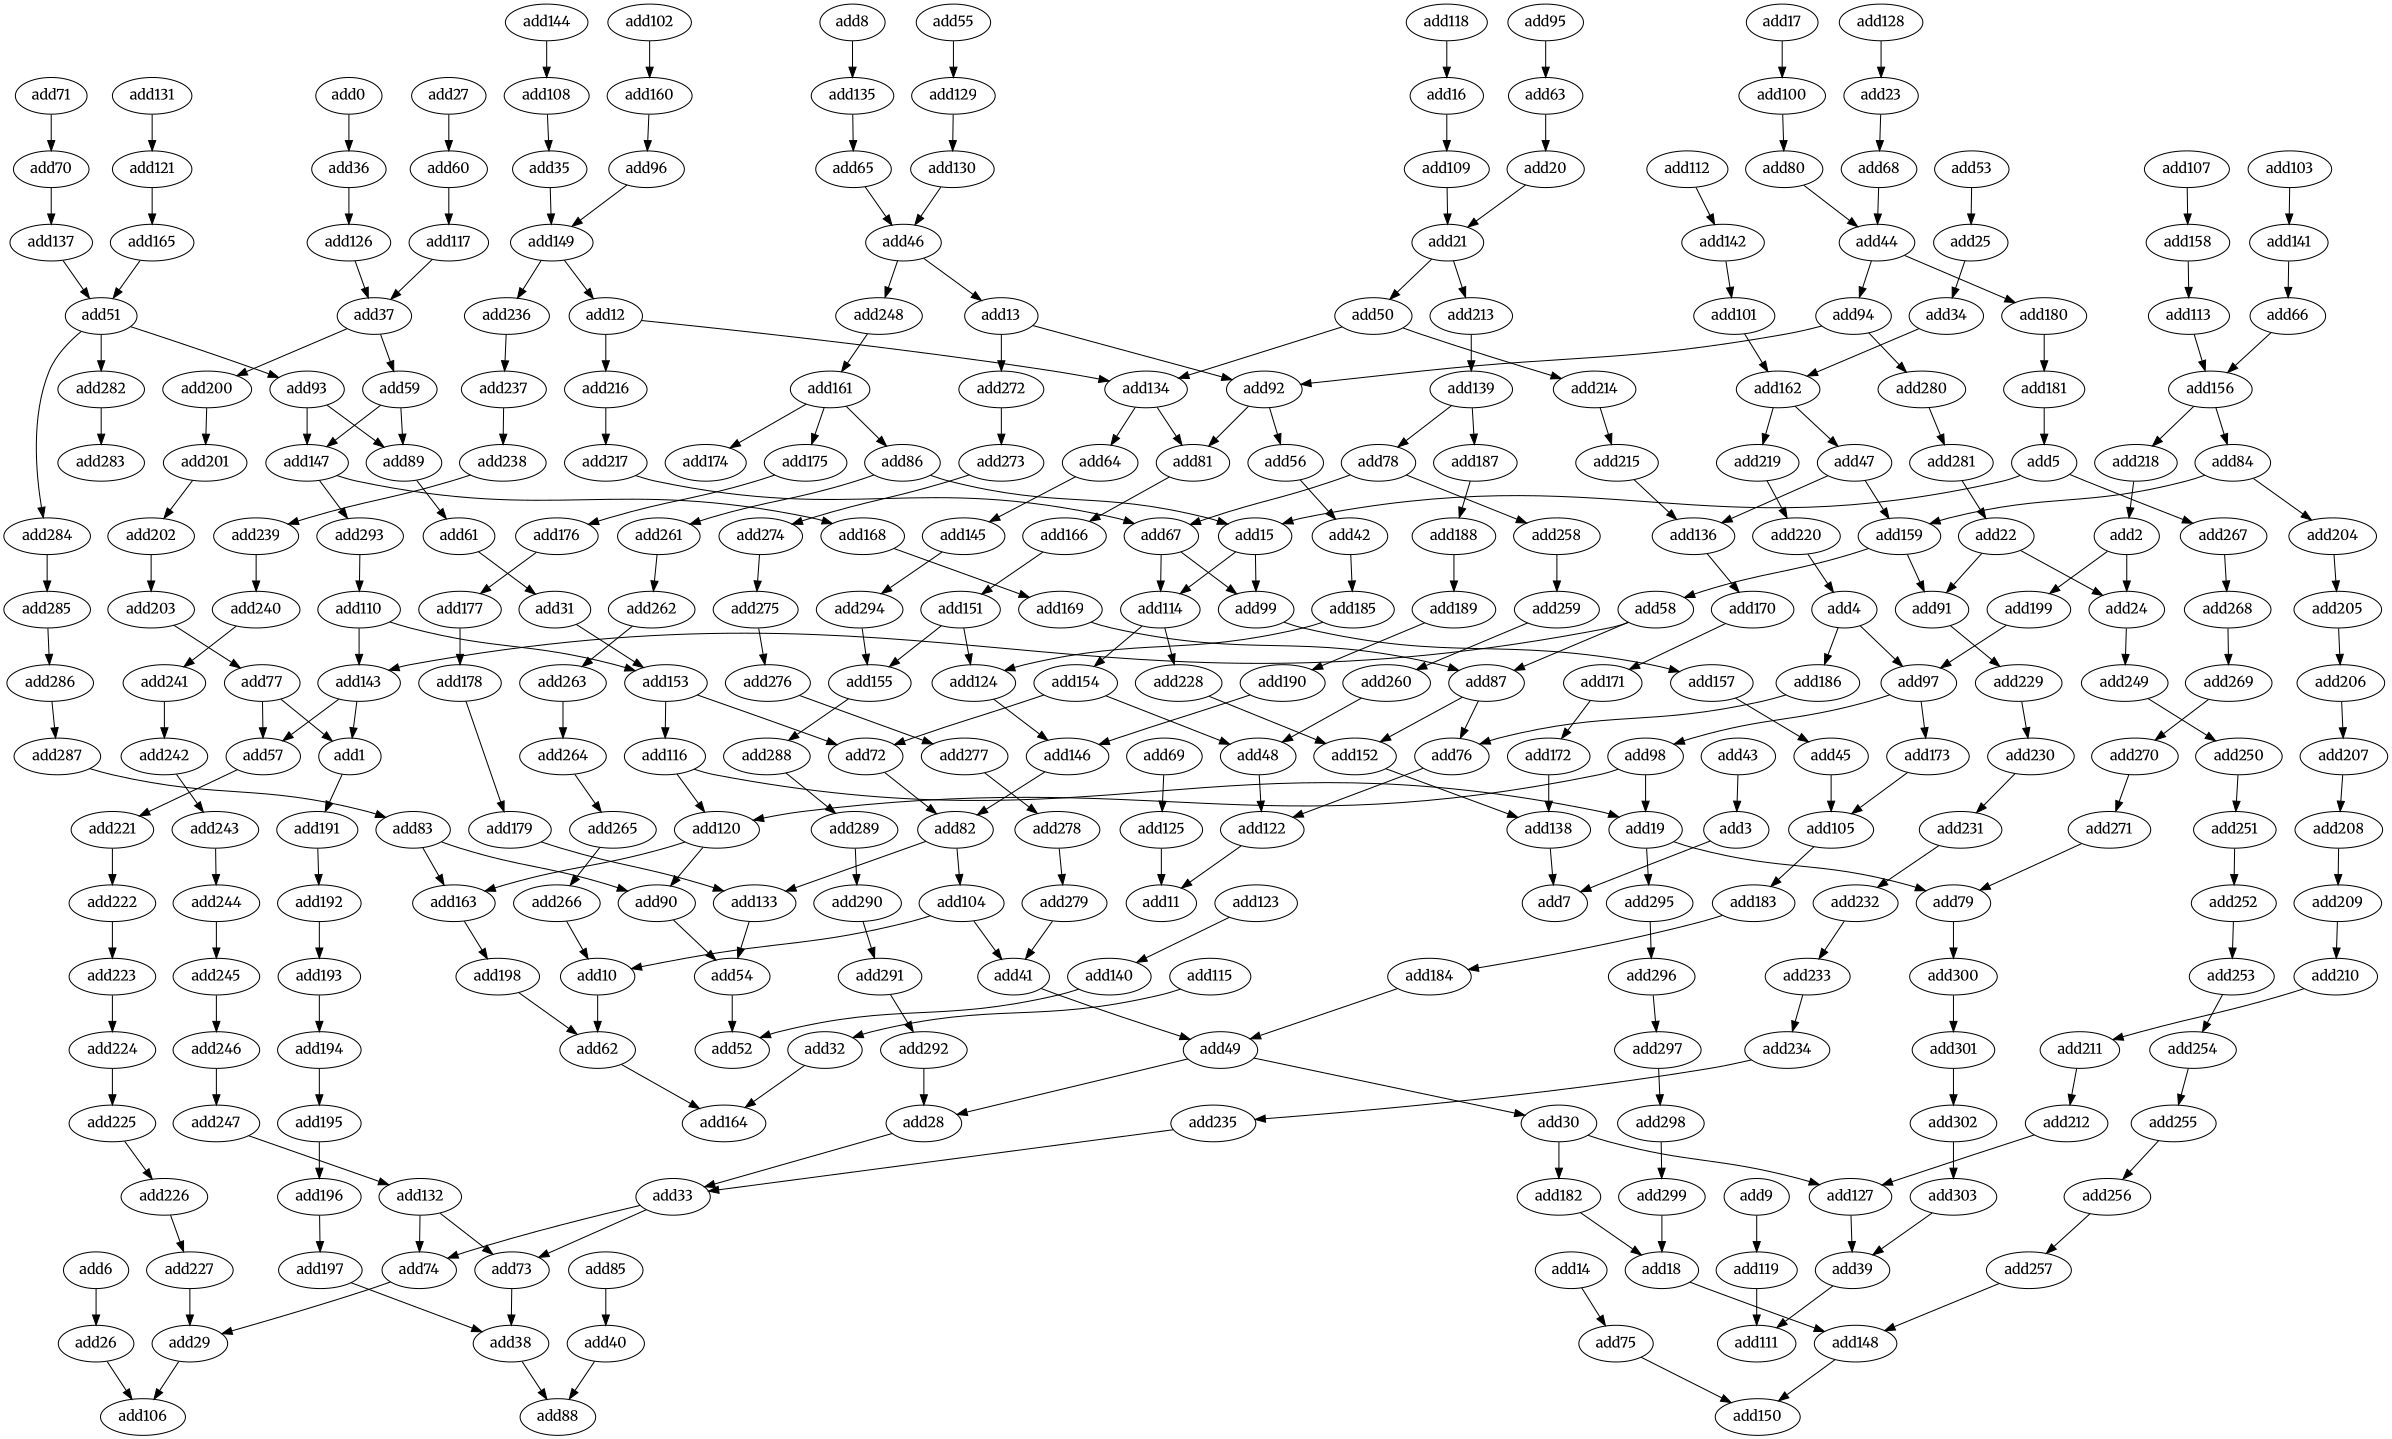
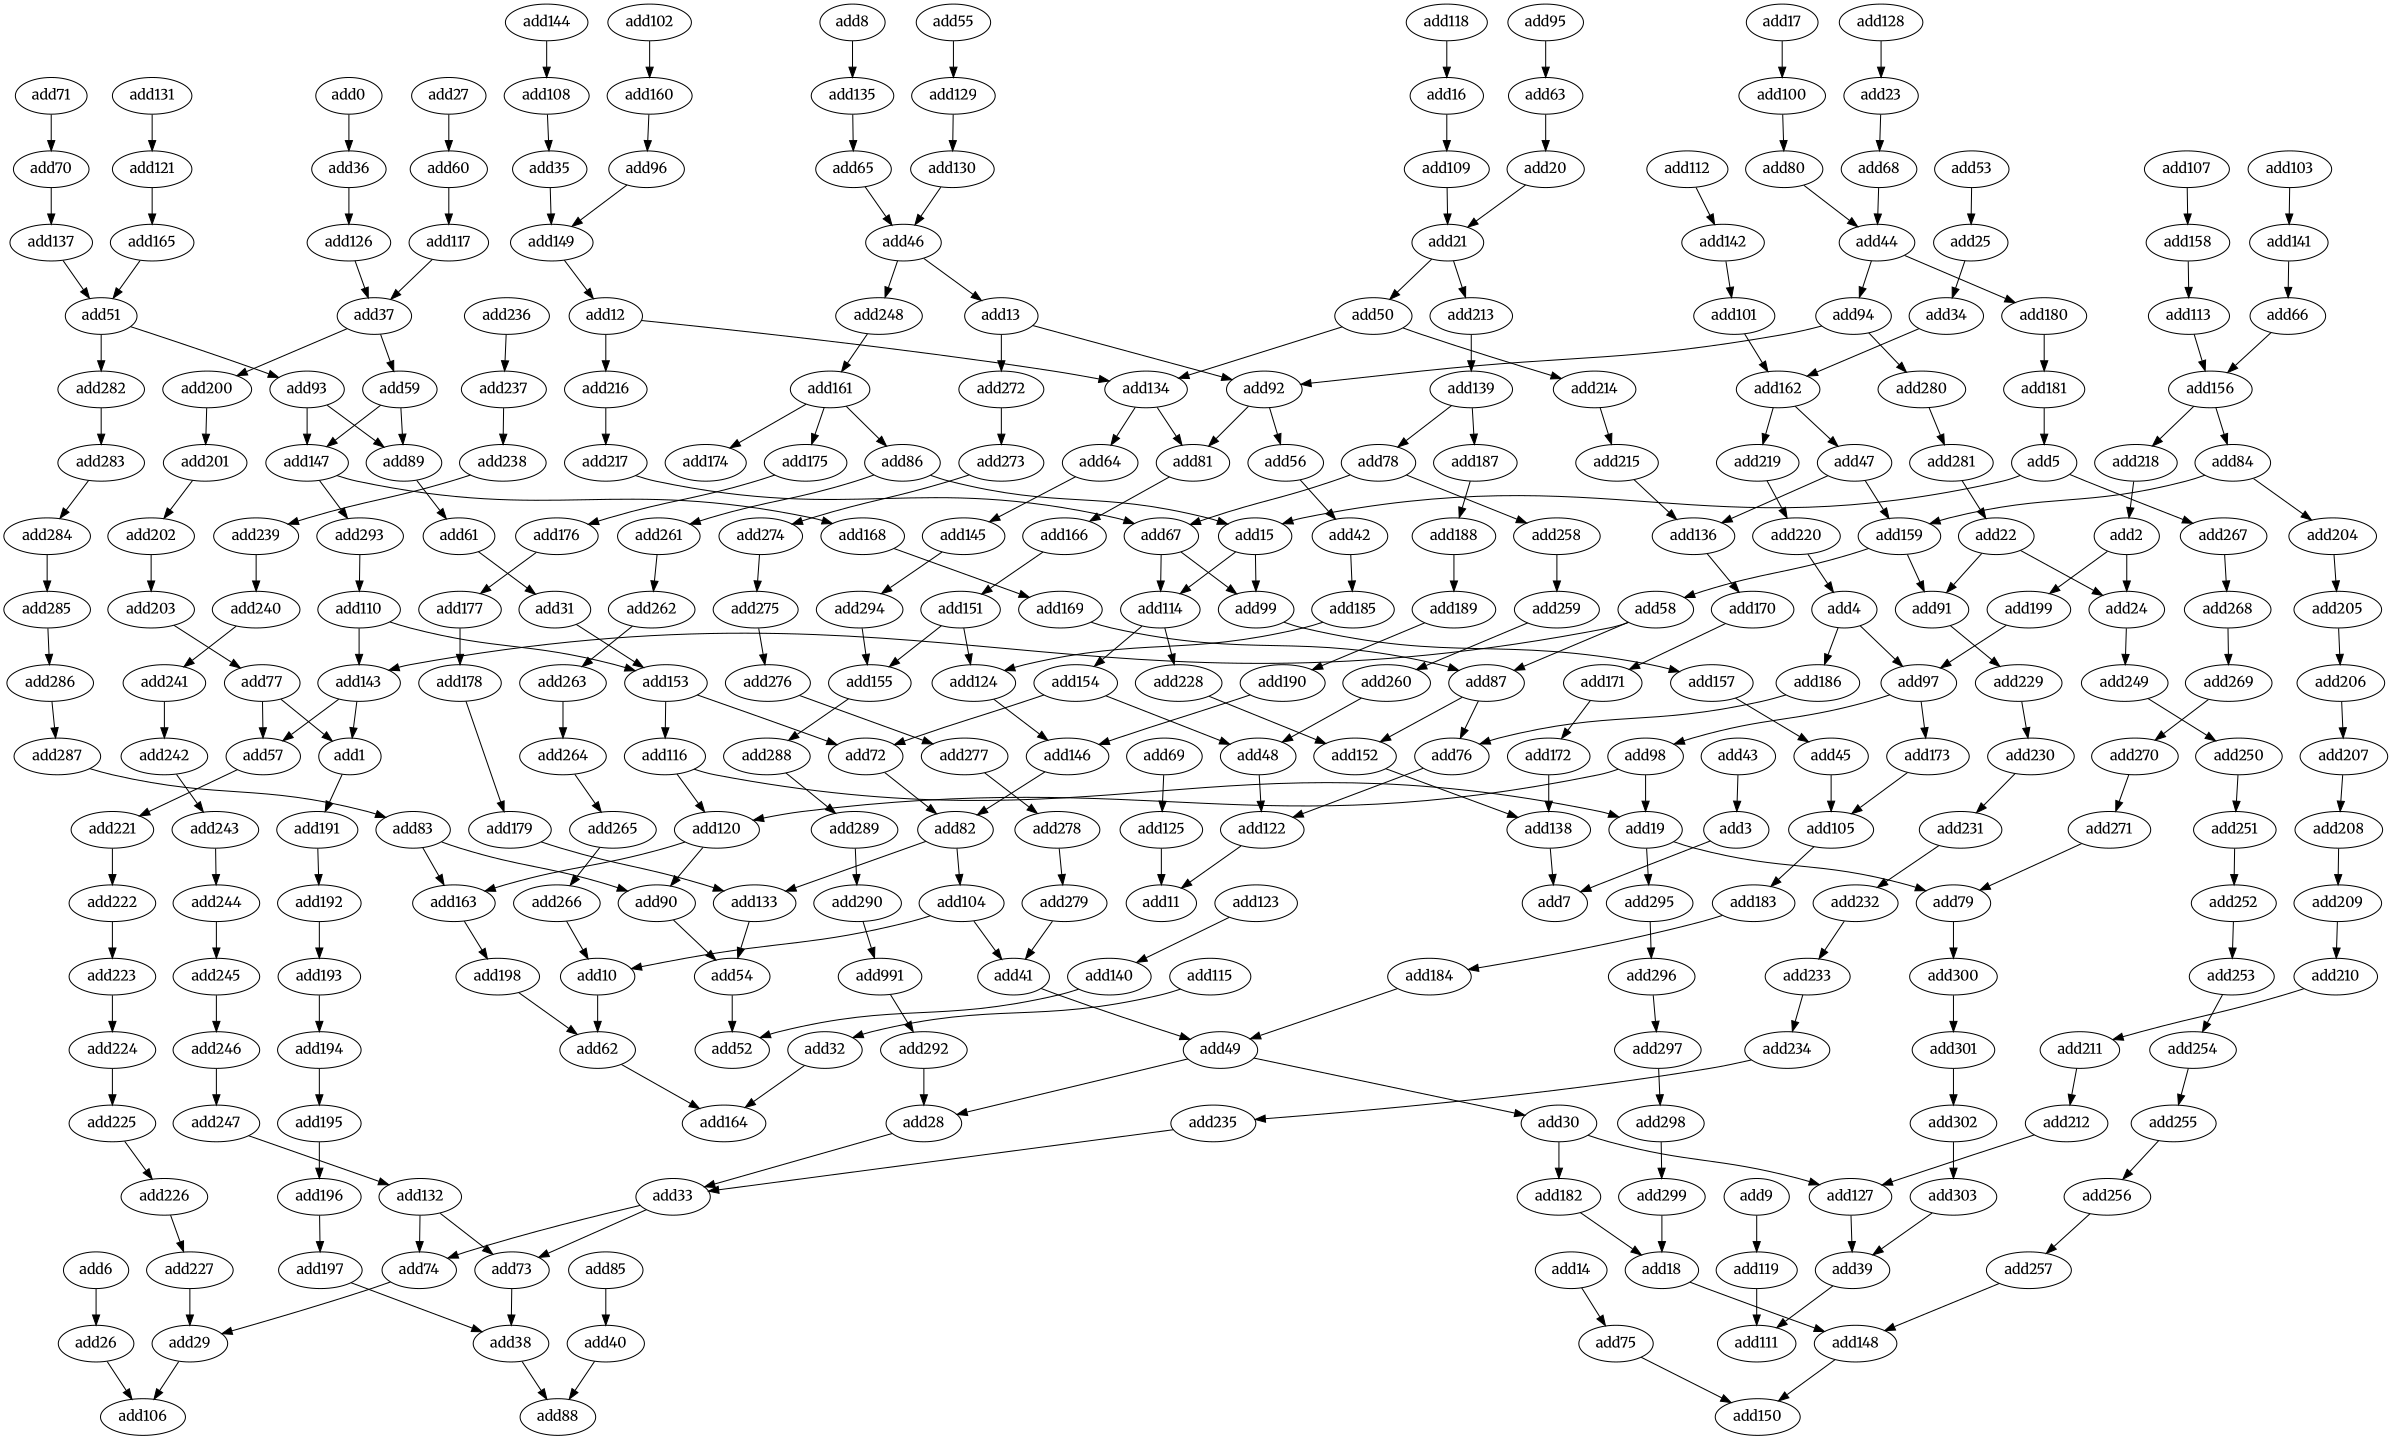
  strict digraph {
    fontname=Merriweather
    node [fontname=Merriweather opcode=add]
    edge [fontname=Merriweather]
    add0
    add36
    add126
    add37
    add1
    add191
    add192
    add193
    add2
    add199
    add24
    add97
    add249
    add173
    add98
    add250
    add3
    add7
    add4
    add186
    add76
    add122
    add105
    add19
    add120
    add5
    add15
    add267
    add114
    add99
    add268
    add228
    add154
    add157
    add269
    add6
    add26
    add106
    add8
    add135
    add65
    add46
    add9
    add119
    add111
    add10
    add62
    add164
    add12
    add216
    add134
    add217
    add64
    add81
    add67
    add145
    add166
    add13
    add272
    add92
    add273
    add56
    add274
    add42
    add14
    add75
    add150
    add152
    add72
    add48
    add45
    add16
    add109
    add21
    add50
    add213
    add17
    add100
    add80
    add44
    add18
    add148
    add79
    add295
    add300
    add296
    add301
    add297
    add20
    add214
    add139
    add215
    add78
    add187
    add22
    add91
    add229
    add230
    add23
    add68
    add180
    add94
    add251
    add25
    add34
    add162
    add47
    add219
    add27
    add60
    add117
    add28
    add33
    add74
    add73
    add29
    add38
    add30
    add182
    add127
    add39
    add31
    add153
    add116
    add82
    add32
    add88
    add136
    add159
    add220
    add35
    add149
    add236
    add237
    add200
    add59
    add201
    add89
    add147
    add202
    add61
    add168
    add293
    add40
    add41
    add49
    add185
    add124
    add146
    add43
    add181
    add280
    add281
    add183
    add184
    add248
    add161
    add86
    add174
    add175
    add170
    add58
    add171
    add143
    add87
    add11
    add51
    add282
    add93
    add283
    add284
    add53
    add54
    add52
    add55
    add129
    add130
    add57
    add221
    add222
    add223
    add138
    add169
    add110
    add63
    add294
    add155
    add66
    add156
    add84
    add218
    add204
    add69
    add125
    add70
    add137
    add71
    add133
    add104
    add77
    add258
    add259
    add260
    add302
    add151
    add83
    add163
    add90
    add198
    add205
    add206
    add85
    add261
    add262
    add263
    add231
    add95
    add96
    add101
    add102
    add160
    add103
    add141
    add107
    add158
    add113
    add108
    add112
    add142
    add115
    add118
    add121
    add165
    add123
    add140
    add128
    add131
    add132
    add172
    add188
    add189
    add144
    add288
    add238
    add289
    add290
    add176
    add177
    add178
    add179
    add190
    add194
    add195
    add196
    add197
    add203
    add207
    add208
    add209
    add210
    add211
    add212
    add224
    add225
    add226
    add227
    add232
    add233
    add234
    add235
    add239
    add240
    add241
    add242
    add243
    add244
    add245
    add246
    add247
    add252
    add253
    add254
    add255
    add256
    add257
    add264
    add265
    add266
    add270
    add271
    add275
    add276
    add277
    add278
    add279
    add285
    add286
    add287
-   add291
+   add291 [label=add991]
    add292
    add298
    add299
    add303
    add0 -> add36
    add36 -> add126
    add126 -> add37
    add37 -> add200
    add37 -> add59
    add1 -> add191
    add191 -> add192
    add192 -> add193
    add193 -> add194
    add2 -> add199
    add2 -> add24
    add199 -> add97
    add24 -> add249
    add97 -> add173
    add97 -> add98
    add249 -> add250
    add173 -> add105
    add98 -> add19
    add98 -> add120
    add250 -> add251
    add3 -> add7
    add4 -> add97
    add4 -> add186
    add186 -> add76
    add76 -> add122
    add122 -> add11
    add105 -> add183
    add19 -> add79
    add19 -> add295
    add120 -> add163
    add120 -> add90
    add5 -> add15
    add5 -> add267
    add15 -> add114
    add15 -> add99
    add267 -> add268
    add114 -> add228
    add114 -> add154
    add99 -> add157
    add268 -> add269
    add228 -> add152
    add154 -> add72
    add154 -> add48
    add157 -> add45
    add269 -> add270
    add6 -> add26
    add26 -> add106
    add8 -> add135
    add135 -> add65
    add65 -> add46
    add46 -> add13
    add46 -> add248
    add9 -> add119
    add119 -> add111
    add10 -> add62
    add62 -> add164
    add12 -> add216
    add12 -> add134
    add216 -> add217
    add134 -> add64
    add134 -> add81
    add217 -> add67
    add64 -> add145
    add81 -> add166
    add67 -> add114
    add67 -> add99
    add145 -> add294
    add166 -> add151
    add13 -> add272
    add13 -> add92
    add272 -> add273
    add92 -> add81
    add92 -> add56
    add273 -> add274
    add56 -> add42
    add274 -> add275
    add42 -> add185
    add14 -> add75
    add75 -> add150
    add152 -> add138
    add72 -> add82
    add48 -> add122
    add45 -> add105
    add16 -> add109
    add109 -> add21
    add21 -> add50
    add21 -> add213
    add50 -> add134
    add50 -> add214
    add213 -> add139
    add17 -> add100
    add100 -> add80
    add80 -> add44
    add44 -> add180
    add44 -> add94
    add18 -> add148
    add148 -> add150
    add79 -> add300
    add295 -> add296
    add300 -> add301
    add296 -> add297
    add301 -> add302
    add297 -> add298
    add20 -> add21
    add214 -> add215
    add139 -> add78
    add139 -> add187
    add215 -> add136
    add78 -> add67
    add78 -> add258
    add187 -> add188
    add22 -> add24
    add22 -> add91
    add91 -> add229
    add229 -> add230
    add230 -> add231
    add23 -> add68
    add68 -> add44
    add180 -> add181
    add94 -> add92
    add94 -> add280
    add251 -> add252
    add25 -> add34
    add34 -> add162
    add162 -> add47
    add162 -> add219
    add47 -> add136
    add47 -> add159
    add219 -> add220
    add27 -> add60
    add60 -> add117
    add117 -> add37
    add28 -> add33
    add33 -> add74
    add33 -> add73
    add74 -> add29
    add73 -> add38
    add29 -> add106
    add38 -> add88
    add30 -> add182
    add30 -> add127
    add182 -> add18
    add127 -> add39
    add39 -> add111
    add31 -> add153
    add153 -> add72
    add153 -> add116
    add116 -> add19
    add116 -> add120
    add82 -> add133
    add82 -> add104
    add32 -> add164
    add136 -> add170
    add159 -> add91
    add159 -> add58
    add220 -> add4
    add35 -> add149
    add149 -> add12
-   add149 -> add236
    add236 -> add237
    add237 -> add238
    add200 -> add201
    add59 -> add89
    add59 -> add147
    add201 -> add202
    add89 -> add61
    add147 -> add168
    add147 -> add293
    add202 -> add203
    add61 -> add31
    add168 -> add169
    add293 -> add110
    add40 -> add88
    add41 -> add49
    add49 -> add28
    add49 -> add30
    add185 -> add124
    add124 -> add146
    add146 -> add82
    add43 -> add3
    add181 -> add5
    add280 -> add281
    add281 -> add22
    add183 -> add184
    add184 -> add49
    add248 -> add161
    add161 -> add86
    add161 -> add174
    add161 -> add175
    add86 -> add15
    add86 -> add261
    add175 -> add176
    add170 -> add171
    add58 -> add143
    add58 -> add87
    add171 -> add172
    add143 -> add1
    add143 -> add57
    add87 -> add76
    add87 -> add152
    add51 -> add282
    add51 -> add93
    add282 -> add283
    add93 -> add89
    add93 -> add147
-   add51 -> add284
+   add283 -> add284
    add284 -> add285
    add53 -> add25
    add54 -> add52
    add55 -> add129
    add129 -> add130
    add130 -> add46
    add57 -> add221
    add221 -> add222
    add222 -> add223
    add223 -> add224
    add138 -> add7
    add169 -> add87
    add110 -> add153
    add110 -> add143
    add63 -> add20
    add294 -> add155
    add155 -> add288
    add66 -> add156
    add156 -> add84
    add156 -> add218
    add84 -> add159
    add84 -> add204
    add218 -> add2
    add204 -> add205
    add69 -> add125
    add125 -> add11
    add70 -> add137
    add137 -> add51
    add71 -> add70
    add133 -> add54
    add104 -> add10
    add104 -> add41
    add77 -> add1
    add77 -> add57
    add258 -> add259
    add259 -> add260
    add260 -> add48
    add302 -> add303
    add151 -> add124
    add151 -> add155
    add83 -> add163
    add83 -> add90
    add163 -> add198
    add90 -> add54
    add198 -> add62
    add205 -> add206
    add206 -> add207
    add85 -> add40
    add261 -> add262
    add262 -> add263
    add263 -> add264
    add231 -> add232
    add95 -> add63
    add96 -> add149
    add101 -> add162
    add102 -> add160
    add160 -> add96
    add103 -> add141
    add141 -> add66
    add107 -> add158
    add158 -> add113
    add113 -> add156
    add108 -> add35
    add112 -> add142
    add142 -> add101
    add115 -> add32
    add118 -> add16
    add121 -> add165
    add165 -> add51
    add123 -> add140
    add140 -> add52
    add128 -> add23
    add131 -> add121
    add132 -> add74
    add132 -> add73
    add172 -> add138
    add188 -> add189
    add189 -> add190
    add144 -> add108
    add288 -> add289
    add238 -> add239
    add289 -> add290
    add290 -> add291
    add176 -> add177
    add177 -> add178
    add178 -> add179
    add179 -> add133
    add190 -> add146
    add194 -> add195
    add195 -> add196
    add196 -> add197
    add197 -> add38
    add203 -> add77
    add207 -> add208
    add208 -> add209
    add209 -> add210
    add210 -> add211
    add211 -> add212
    add212 -> add127
    add224 -> add225
    add225 -> add226
    add226 -> add227
    add227 -> add29
    add232 -> add233
    add233 -> add234
    add234 -> add235
    add235 -> add33
    add239 -> add240
    add240 -> add241
    add241 -> add242
    add242 -> add243
    add243 -> add244
    add244 -> add245
    add245 -> add246
    add246 -> add247
    add247 -> add132
    add252 -> add253
    add253 -> add254
    add254 -> add255
    add255 -> add256
    add256 -> add257
    add257 -> add148
    add264 -> add265
    add265 -> add266
    add266 -> add10
    add270 -> add271
    add271 -> add79
    add275 -> add276
    add276 -> add277
    add277 -> add278
    add278 -> add279
    add279 -> add41
    add285 -> add286
    add286 -> add287
    add287 -> add83
    add291 -> add292
    add292 -> add28
    add298 -> add299
    add299 -> add18
    add303 -> add39
  }
